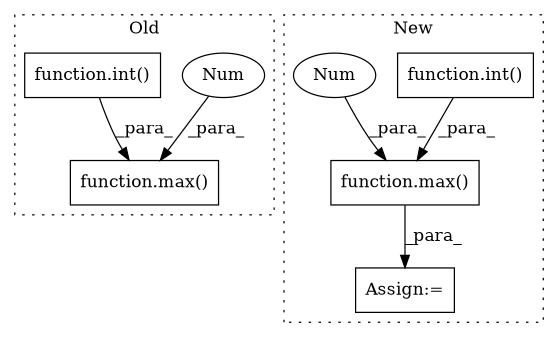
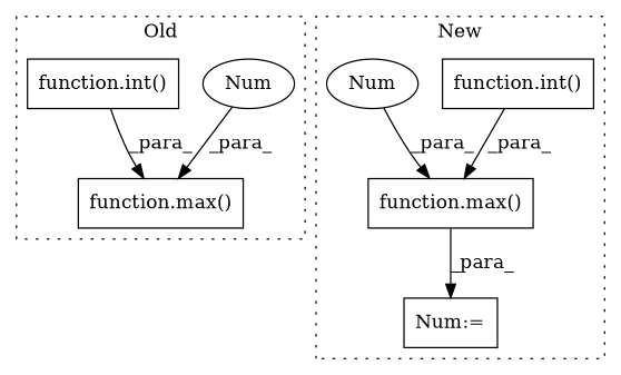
  digraph {
    node [a=75 l="4,1" shape=box]
    n1 [label="function.max()" s="7885,7943"]
    n2 [a=76 l=1 label=Num s=7889 shape=ellipse]
    n3 [label="function.int()" s="7901,7941"]
    n4 [label="function.int()" s="7591,7628"]
-   n5 [a=68 l=3 label="Assign:=" s=7572]
+   n5 [a=68 l=3 label="Num:=" s=7572]
    n6 [label="function.max()" s="7575,7630"]
    n7 [a=76 l=1 label=Num s=7579 shape=ellipse]
    subgraph cluster_1 {
      label=Old
      style=dotted
      n1
      n2
      n3
    }
    subgraph cluster_2 {
      label=New
      style=dotted
      n4
      n5
      n6
      n7
    }
    n2 -> n1 [label=_para_]
    n3 -> n1 [label=_para_]
    n4 -> n6 [label=_para_]
    n6 -> n5 [label=_para_]
    n7 -> n6 [label=_para_]
  }
